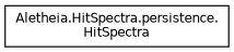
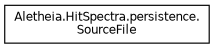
  digraph {
    rankdir=LR
    fontname="DejaVu Sans"
-   n1 [color=black fillcolor=white fontname="DejaVu Sans" fontsize=10 height=0.2 label="Aletheia.HitSpectra.persistence.\lHitSpectra" shape=record style=filled width=0.4]
+   n1 [color=black fillcolor=white fontname="DejaVu Sans" fontsize=10 height=0.2 label="Aletheia.HitSpectra.persistence.\lSourceFile" shape=record style=filled width=0.4]
  }
